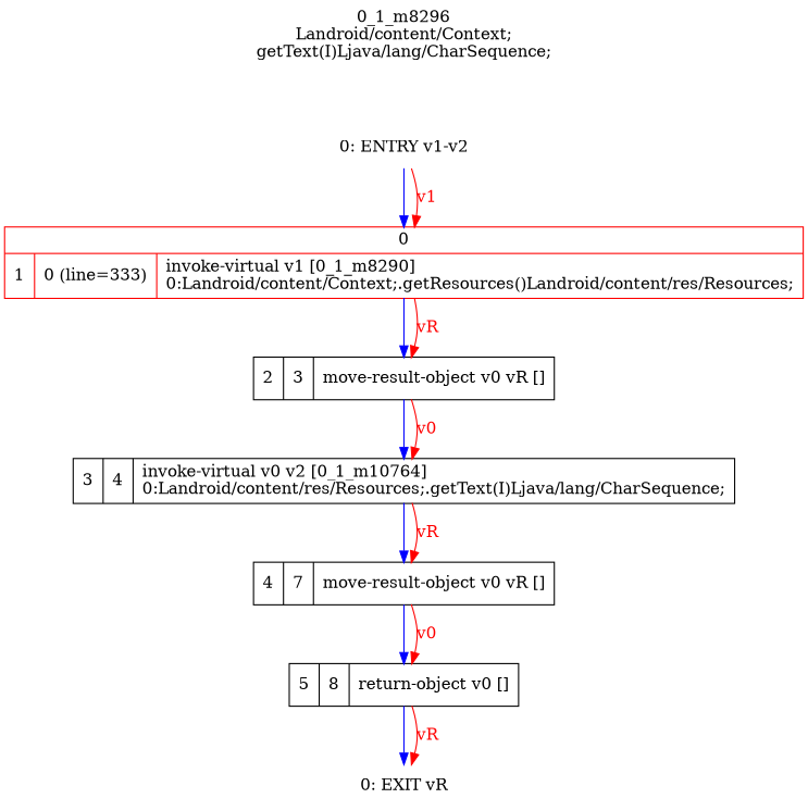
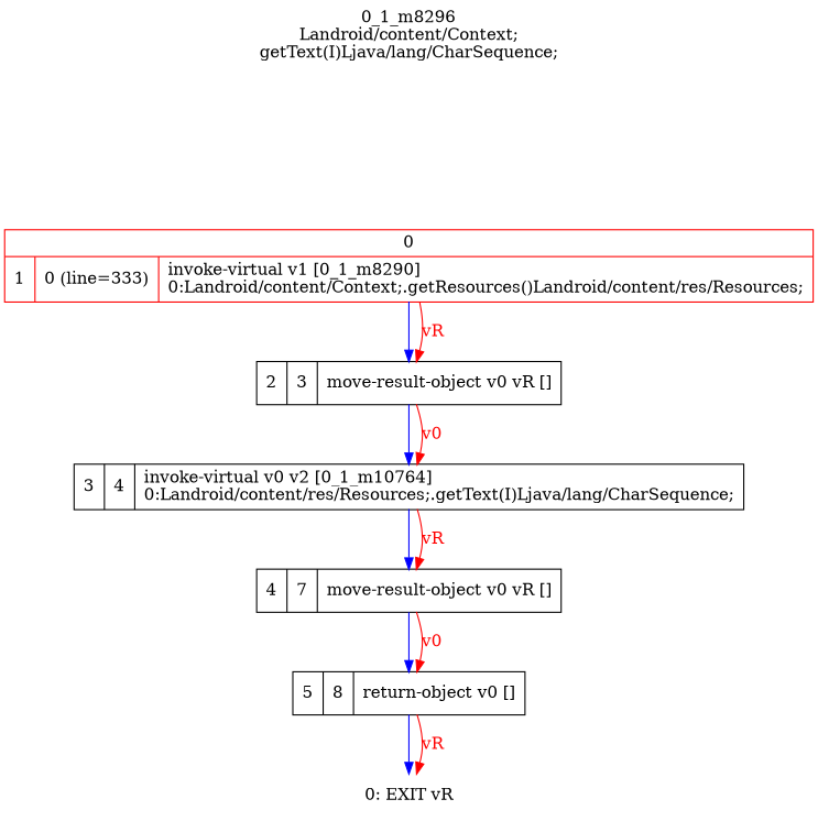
  digraph {
    label="0_1_m8296\nLandroid/content/Context;\ngetText(I)Ljava/lang/CharSequence;"
    labelloc=t
    rankdir=UD
    node [shape=record]
    edge [color=blue fontcolor=blue]
-   n1 [label="0: ENTRY v1-v2" shape=plaintext]
    n2 [color=red label="{0|{1|0 (line=333)|invoke-virtual v1 [0_1_m8290]\l0:Landroid/content/Context;.getResources()Landroid/content/res/Resources;\l}}"]
    n3 [label="2|3|move-result-object v0 vR []\l"]
    n4 [label="3|4|invoke-virtual v0 v2 [0_1_m10764]\l0:Landroid/content/res/Resources;.getText(I)Ljava/lang/CharSequence;\l"]
    n5 [label="4|7|move-result-object v0 vR []\l"]
    n6 [label="5|8|return-object v0 []\l"]
    n7 [label="0: EXIT vR" shape=plaintext]
-   n1 -> n2 [weight=100]
-   n1 -> n2 [color=red fontcolor=red label=v1]
    n2 -> n3 [weight=100]
    n2 -> n3 [color=red fontcolor=red label=vR]
    n3 -> n4 [weight=100]
    n3 -> n4 [color=red fontcolor=red label=v0]
    n4 -> n5 [weight=100]
    n4 -> n5 [color=red fontcolor=red label=vR]
    n5 -> n6 [weight=100]
    n5 -> n6 [color=red fontcolor=red label=v0]
    n6 -> n7 [weight=100]
    n6 -> n7 [color=red fontcolor=red label=vR]
  }
